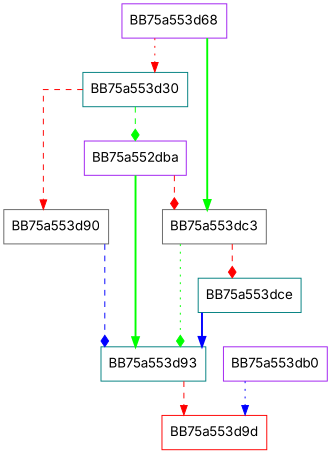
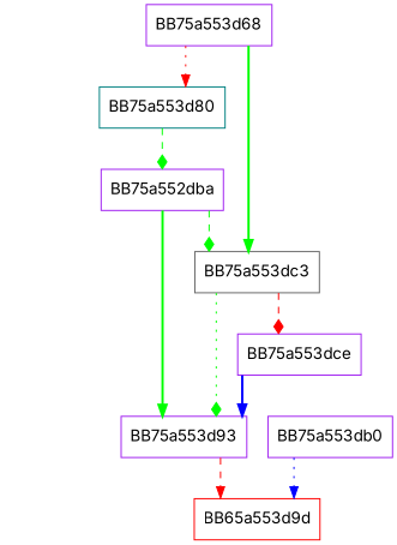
  digraph {
    fontname=Inter
    splines=ortho
    node [color=purple fontname=Inter shape=box]
    edge [arrowhead=normal color=red fontname=Inter style=dashed]
    BB75a553d68
-   BB75a553d80 [color=teal label=BB75a553d30]
+   BB75a553d80 [color=teal]
    BB75a553dc3 [color=gray40]
    BB75a553db0
-   BB75a553d9d [color=red]
+   BB75a553d9d [color=red label=BB65a553d9d]
    n6 [label=BB75a552dba]
-   BB75a553d90 [color=gray40]
-   BB75a553d93 [color=teal]
-   BB75a553dce [color=teal]
+   BB75a553d93
+   BB75a553dce
    BB75a553d68 -> BB75a553d80 [style=dotted]
    BB75a553d68 -> BB75a553dc3 [color=green style=bold]
    BB75a553d80 -> n6 [arrowhead=diamond color=green]
-   BB75a553d80 -> BB75a553d90
    BB75a553dc3 -> BB75a553d93 [arrowhead=diamond color=green style=dotted]
    BB75a553dc3 -> BB75a553dce [arrowhead=diamond]
    BB75a553db0 -> BB75a553d9d [color=blue style=dotted]
-   n6 -> BB75a553dc3 [arrowhead=diamond]
+   n6 -> BB75a553dc3 [arrowhead=diamond color=green]
    n6 -> BB75a553d93 [color=green style=bold]
-   BB75a553d90 -> BB75a553d93 [arrowhead=diamond color=blue]
    BB75a553d93 -> BB75a553d9d
    BB75a553dce -> BB75a553d93 [color=blue style=bold]
  }
